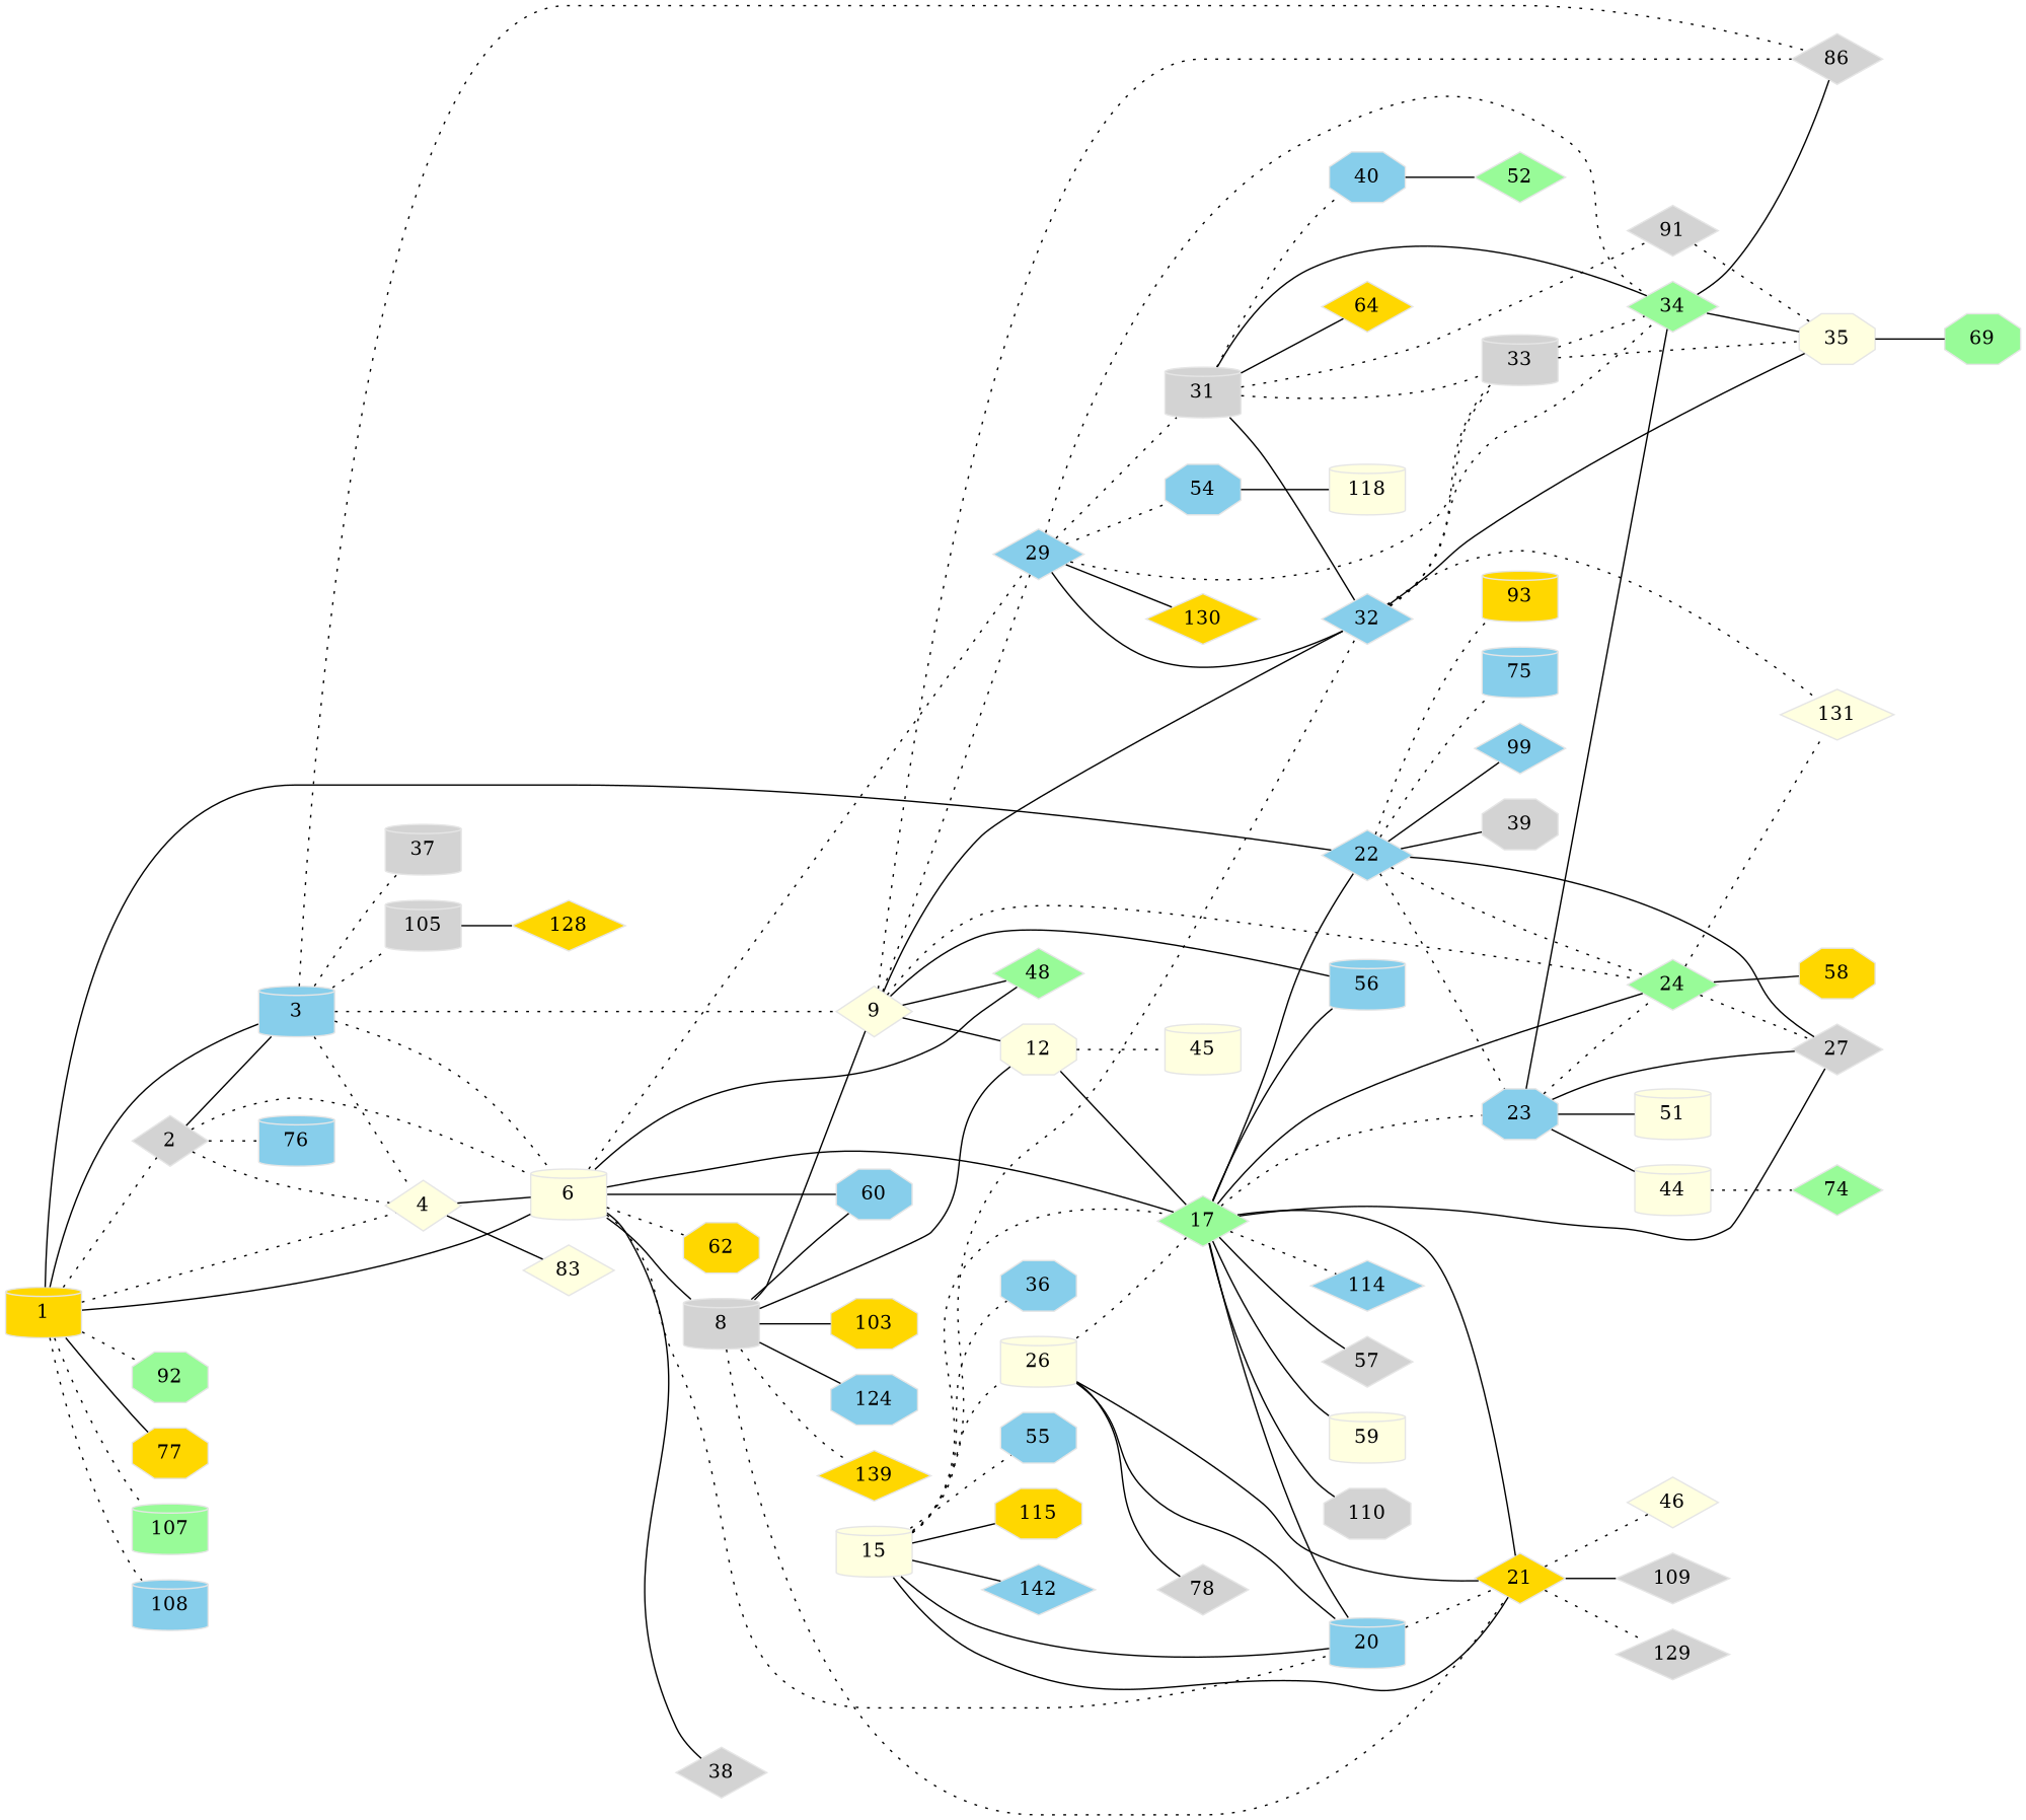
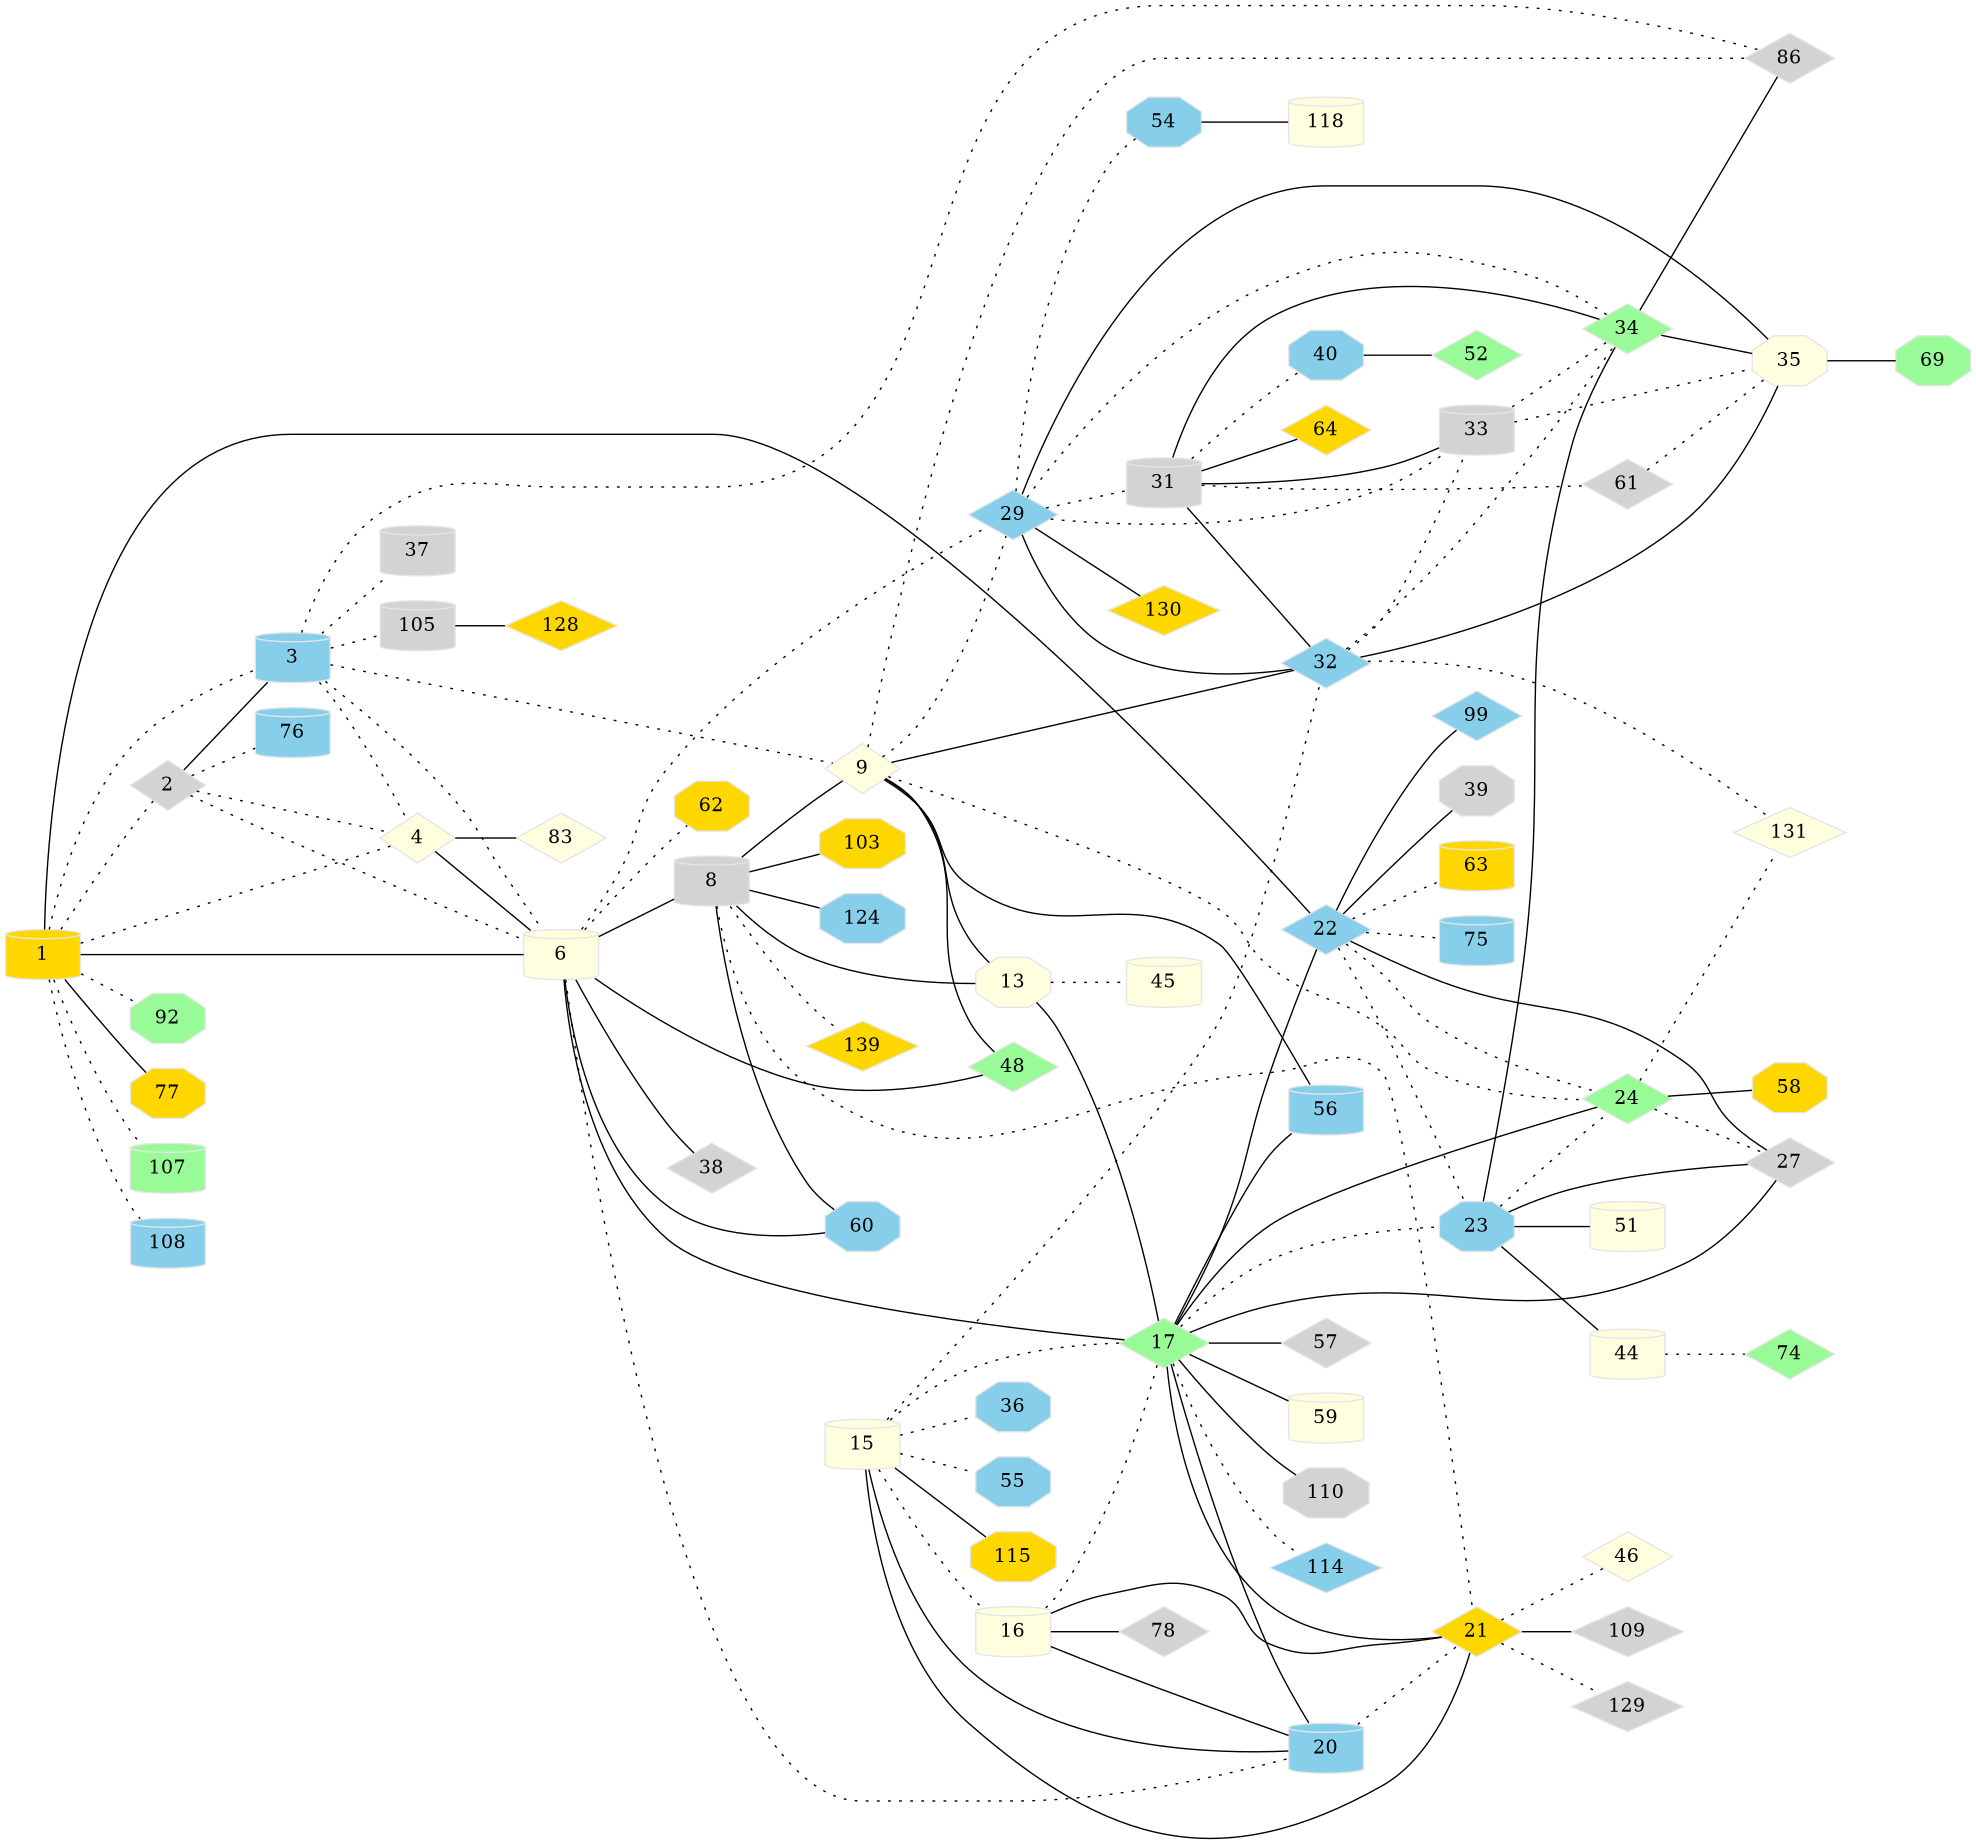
  graph {
    rankdir=LR
    node [color=gray90 fillcolor=skyblue shape=diamond style=filled]
    edge [style=solid]
    1 [fillcolor=gold shape=cylinder super="+5"]
    2 [fillcolor=lightgrey]
    3 [shape=cylinder]
    4 [fillcolor=lightyellow super="+47"]
    6 [fillcolor=lightyellow shape=cylinder super="+53+122+7"]
    22
    n7 [fillcolor=palegreen label=92 shape=octagon]
    77 [fillcolor=gold shape=octagon]
    107 [fillcolor=palegreen shape=cylinder]
    108 [shape=cylinder]
    76 [shape=cylinder]
    9 [fillcolor=lightyellow super="+13+11"]
    37 [fillcolor=lightgrey shape=cylinder]
    86 [fillcolor=lightgrey super="+96"]
    105 [fillcolor=lightgrey shape=cylinder super="+119"]
    83 [fillcolor=lightyellow]
    8 [fillcolor=lightgrey shape=cylinder super="+10+90"]
    17 [fillcolor=palegreen super="+19+98+127+18+66"]
    20 [shape=cylinder super="+135+73+65"]
    29 [super="+30"]
    38 [fillcolor=lightgrey]
    48 [fillcolor=palegreen]
    60 [shape=octagon]
    62 [fillcolor=gold shape=octagon]
    24 [fillcolor=palegreen]
    23 [shape=octagon super="+25+137+26"]
    27 [fillcolor=lightgrey super="+49+100+106"]
    39 [fillcolor=lightgrey shape=octagon]
-   63 [fillcolor=gold shape=cylinder super="+113" label=93]
+   63 [fillcolor=gold shape=cylinder super="+113"]
    75 [shape=cylinder]
    99
-   12 [fillcolor=lightyellow shape=octagon super="+43+50+88"]
+   12 [fillcolor=lightyellow shape=octagon super="+43+50+88" label=13]
    32
    56 [shape=cylinder super="+87"]
    128 [fillcolor=gold]
    21 [fillcolor=gold]
    103 [fillcolor=gold shape=octagon]
    124 [shape=octagon]
    139 [fillcolor=gold]
    57 [fillcolor=lightgrey]
    59 [fillcolor=lightyellow shape=cylinder]
    110 [fillcolor=lightgrey shape=octagon]
    114
    34 [fillcolor=palegreen super="+117+125"]
    31 [fillcolor=lightgrey shape=cylinder]
    33 [fillcolor=lightgrey shape=cylinder super="+111+95+68+79"]
    35 [fillcolor=lightyellow shape=octagon super="+136"]
    54 [shape=octagon]
    130 [fillcolor=gold]
    45 [fillcolor=lightyellow shape=cylinder super="+80"]
    46 [fillcolor=lightyellow]
    109 [fillcolor=lightgrey]
    129 [fillcolor=lightgrey]
    58 [fillcolor=gold shape=octagon]
    131 [fillcolor=lightyellow super="+134"]
    15 [fillcolor=lightyellow shape=cylinder]
-   16 [fillcolor=lightyellow shape=cylinder label=26]
+   16 [fillcolor=lightyellow shape=cylinder]
    36 [shape=octagon]
    55 [shape=octagon]
    115 [fillcolor=gold shape=octagon]
-   142
    78 [fillcolor=lightgrey]
    44 [fillcolor=lightyellow shape=cylinder]
    51 [fillcolor=lightyellow shape=cylinder super="+143"]
    74 [fillcolor=palegreen]
    40 [shape=octagon]
-   61 [fillcolor=lightgrey label=91]
+   61 [fillcolor=lightgrey]
    64 [fillcolor=gold]
    69 [fillcolor=palegreen shape=octagon]
    118 [fillcolor=lightyellow shape=cylinder]
    52 [fillcolor=palegreen]
    1 -- 2 [style=dotted weight=2]
-   1 -- 3 [weight=2]
+   1 -- 3 [style=dotted weight=2]
    1 -- 4 [style=dotted weight=2]
    1 -- 6 [weight=4]
    1 -- 22
    1 -- n7 [style=dotted]
    1 -- 77
    1 -- 107 [style=dotted]
    1 -- 108 [style=dotted]
    2 -- 3
    2 -- 4 [style=dotted]
    2 -- 6 [style=dotted weight=2]
    2 -- 76 [style=dotted]
    3 -- 4 [style=dotted]
    3 -- 6 [style=dotted weight=2]
    3 -- 9 [style=dotted]
    3 -- 37 [style=dotted]
    3 -- 86 [style=dotted]
    3 -- 105 [style=dotted]
    4 -- 6 [weight=2]
    4 -- 83
    6 -- 8
    6 -- 17 [weight=2]
    6 -- 20 [style=dotted]
    6 -- 29 [style=dotted]
    6 -- 38
    6 -- 48
    6 -- 60
    6 -- 62 [style=dotted]
    22 -- 24 [style=dotted]
    22 -- 23 [style=dotted weight=3]
    22 -- 27
    22 -- 39
    22 -- 63 [style=dotted]
    22 -- 75 [style=dotted]
    22 -- 99
    9 -- 86 [style=dotted]
    9 -- 29 [style=dotted]
    9 -- 48
    9 -- 24 [style=dotted]
    9 -- 12 [weight=4]
    9 -- 32
    9 -- 56
    105 -- 128
    8 -- 9 [weight=8]
    8 -- 60
    8 -- 12 [weight=2]
    8 -- 21 [style=dotted]
    8 -- 103
    8 -- 124
    8 -- 139 [style=dotted]
    17 -- 22 [weight=2]
    17 -- 20 [weight=3]
    17 -- 24
    17 -- 23 [style=dotted weight=3]
    17 -- 27
    17 -- 56
    17 -- 21 [weight=3]
    17 -- 57
    17 -- 59
    17 -- 110
    17 -- 114 [style=dotted]
    20 -- 21 [style=dotted]
    29 -- 32 [weight=2]
    29 -- 34 [style=dotted weight=2]
    29 -- 31 [style=dotted weight=2]
    29 -- 33 [style=dotted weight=2]
+   29 -- 35 [weight=2]
    29 -- 54 [style=dotted]
    29 -- 130
    24 -- 27 [style=dotted]
    24 -- 58
    24 -- 131 [style=dotted]
    23 -- 24 [style=dotted weight=3]
    23 -- 27 [weight=3]
    23 -- 34
    23 -- 44
    23 -- 51
    12 -- 17
    12 -- 45 [style=dotted]
    32 -- 34 [style=dotted]
    32 -- 33 [style=dotted]
    32 -- 35
    32 -- 131 [style=dotted]
    21 -- 46 [style=dotted]
    21 -- 109
    21 -- 129 [style=dotted]
    34 -- 86
    34 -- 35
    31 -- 32
    31 -- 34
-   31 -- 33 [style=dotted]
+   31 -- 33
    31 -- 40 [style=dotted]
    31 -- 61 [style=dotted]
    31 -- 64
    33 -- 34 [style=dotted]
    33 -- 35 [style=dotted]
    35 -- 69
    54 -- 118
    15 -- 17 [style=dotted weight=3]
    15 -- 20
    15 -- 32 [style=dotted]
    15 -- 21
    15 -- 16 [style=dotted]
    15 -- 36 [style=dotted]
    15 -- 55 [style=dotted]
    15 -- 115
-   15 -- 142
    16 -- 17 [style=dotted weight=3]
    16 -- 20
    16 -- 21
    16 -- 78
    44 -- 74 [style=dotted]
    40 -- 52
    61 -- 35 [style=dotted]
  }
